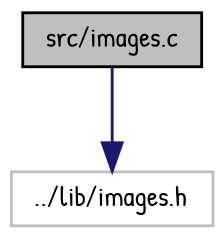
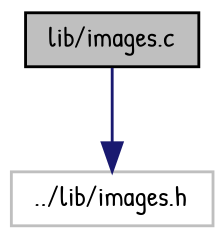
  digraph {
    fontname="Patrick Hand"
    node [fontname="Patrick Hand" fontsize=10 shape=record style=filled]
-   n1 [color=black fillcolor=grey75 fontcolor=black height=0.2 label="src/images.c" width=0.4]
+   n1 [color=black fillcolor=grey75 fontcolor=black height=0.2 label="lib/images.c" width=0.4]
    n2 [color=grey75 fillcolor=white height=0.2 label="../lib/images.h" width=0.4]
    n1 -> n2 [color=midnightblue fontname="Patrick Hand" fontsize=10 labelfontname=Helvetica labelfontsize=10 style=solid]
  }
